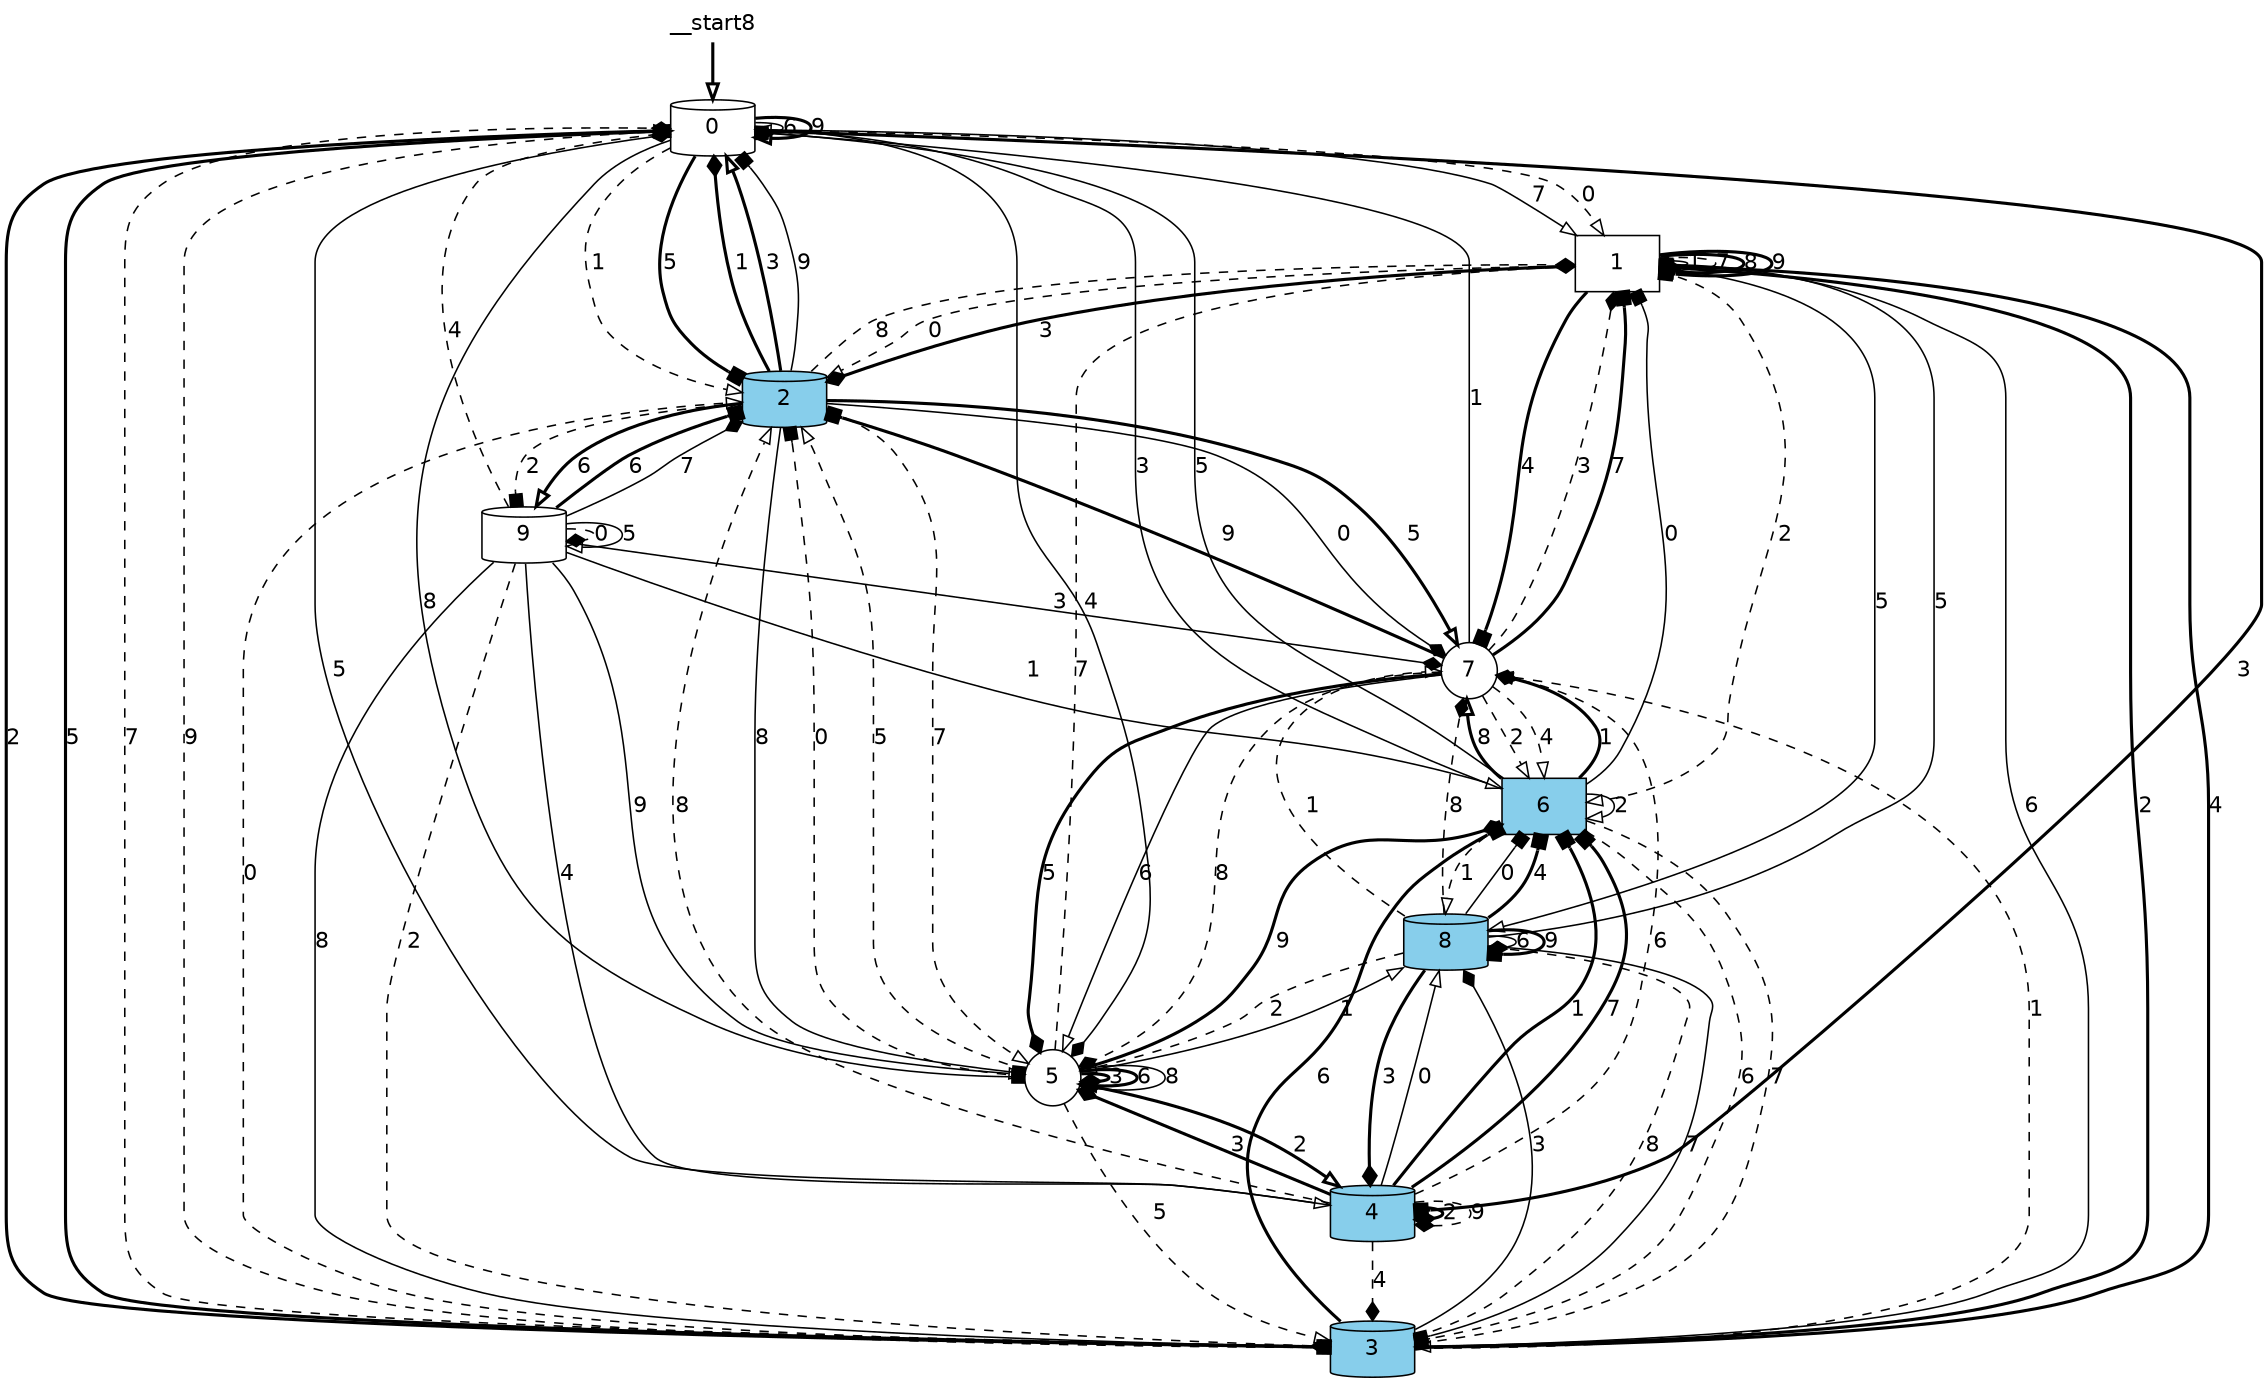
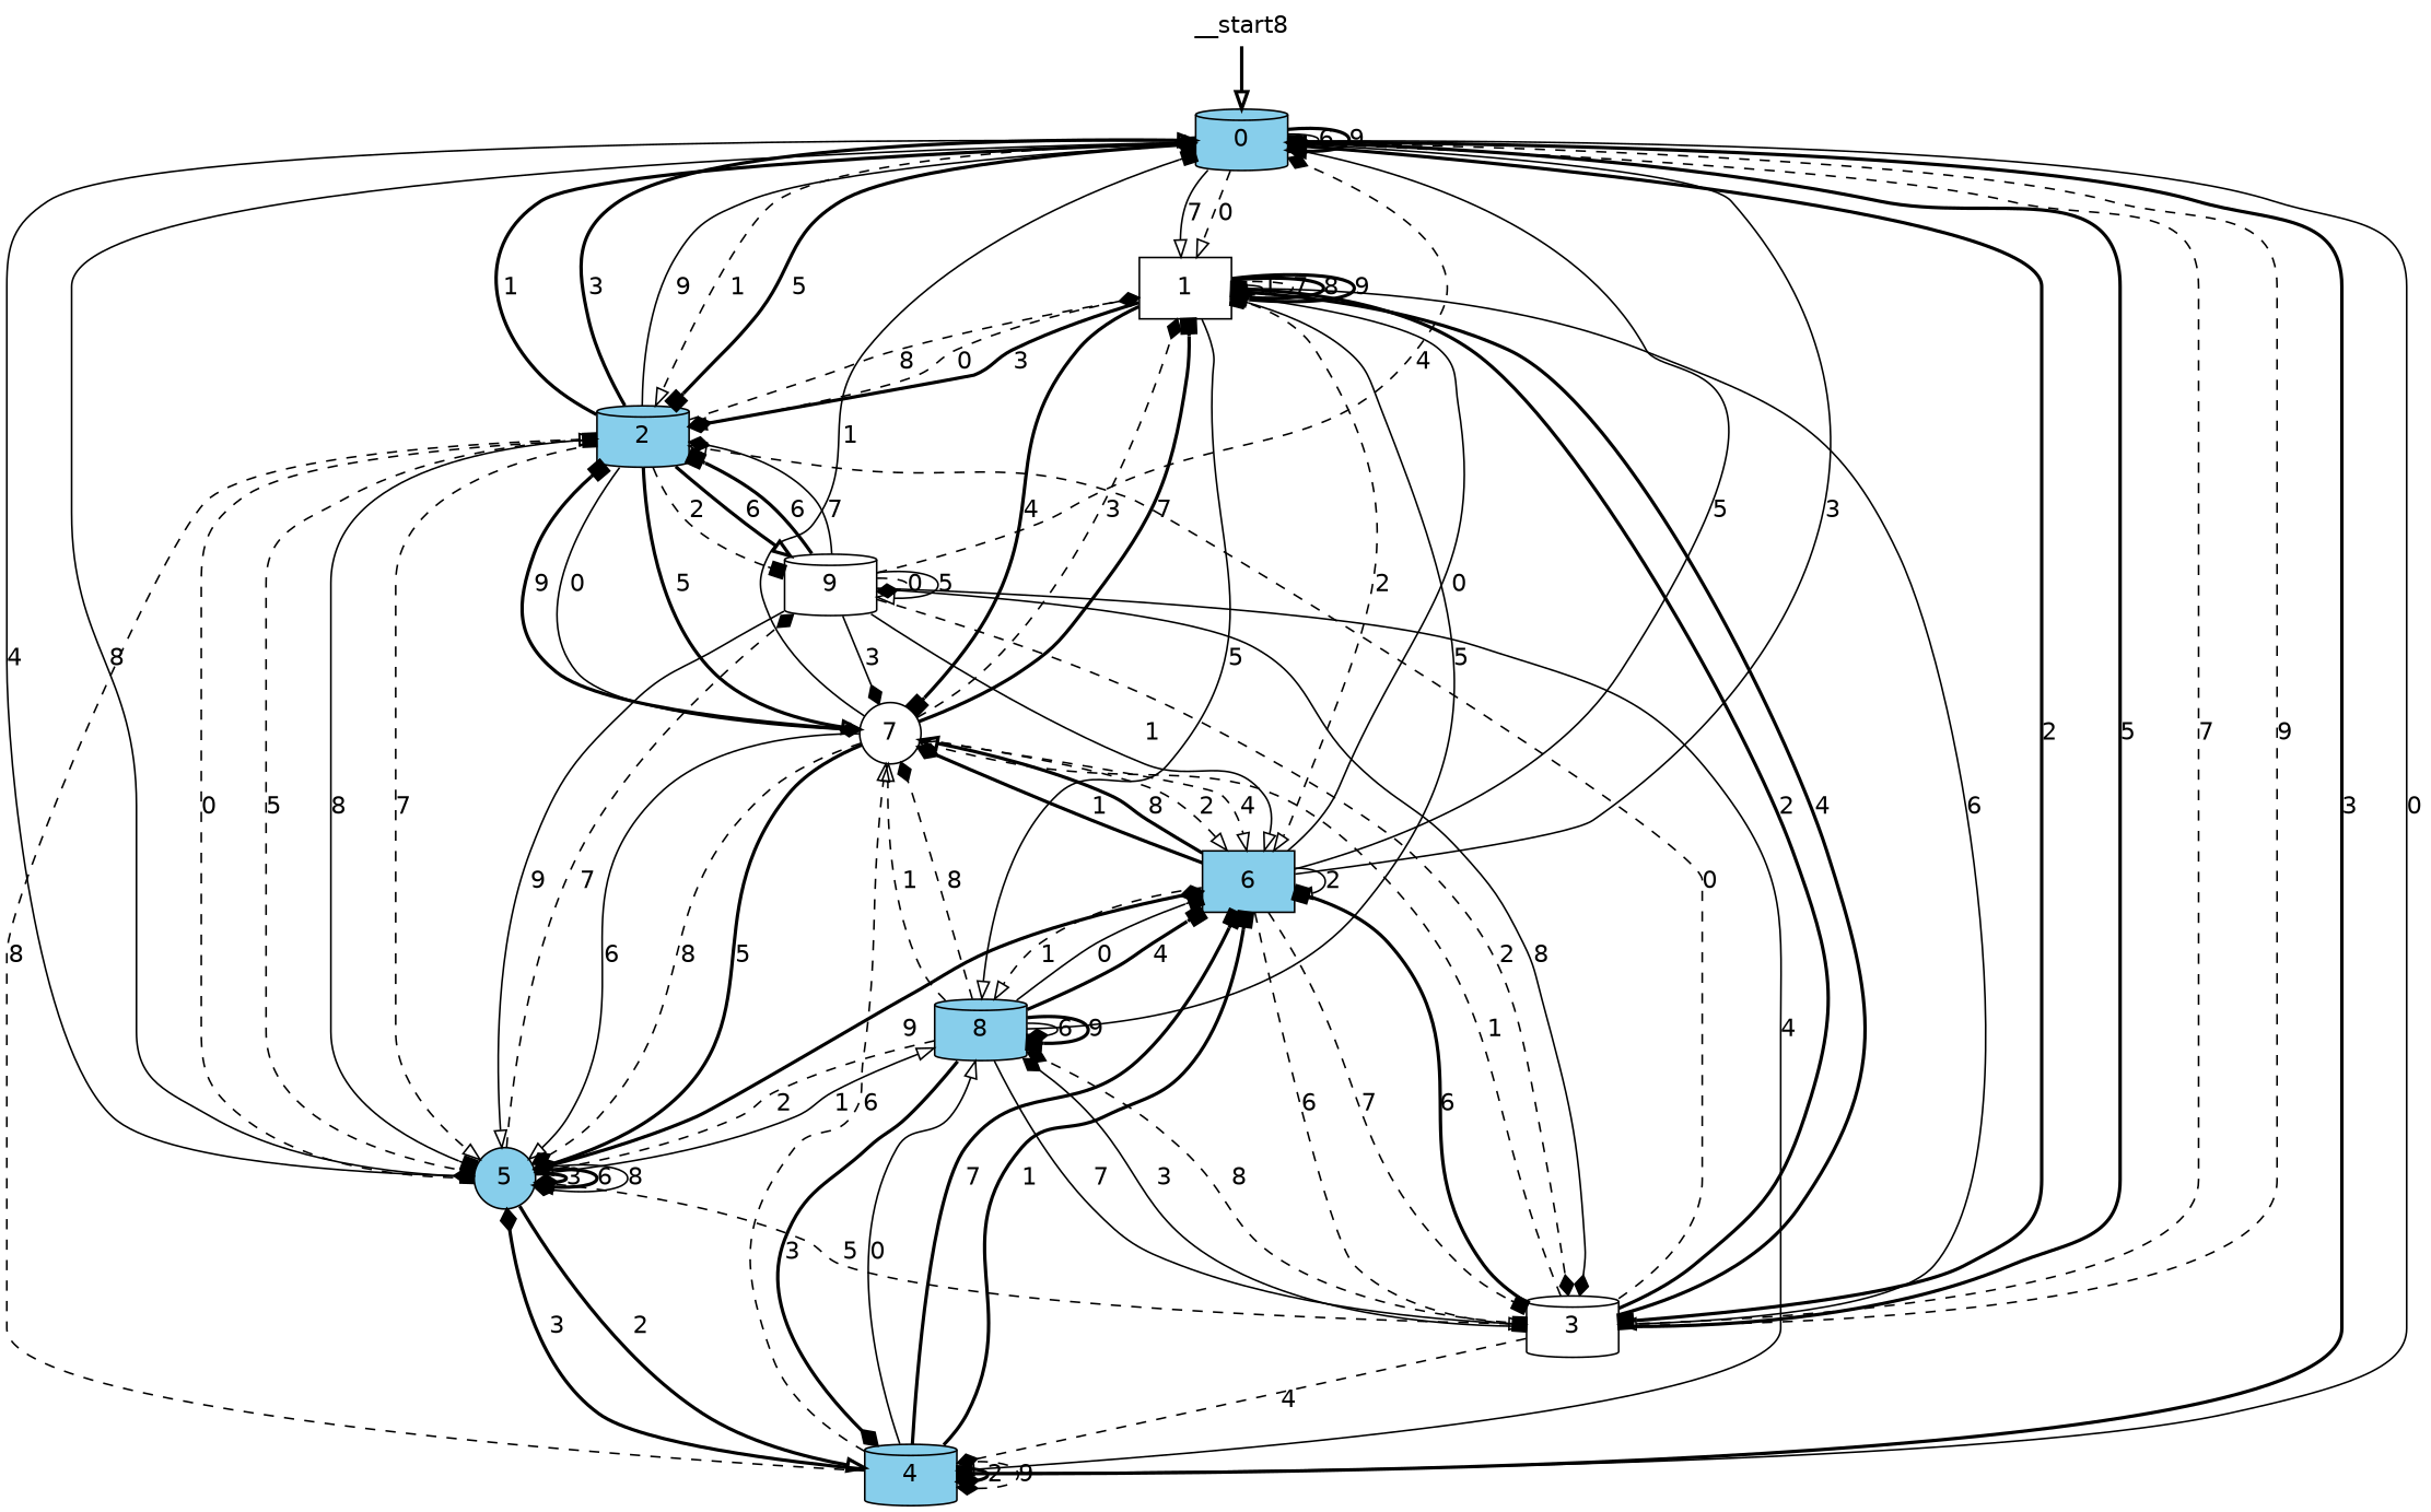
  digraph {
    fontname="DejaVu Sans"
    node [fillcolor=white fontname="DejaVu Sans" shape=cylinder style=filled]
    edge [arrowhead=onormal fontname="DejaVu Sans" style=bold]
-   n1 [label=0]
+   n1 [fillcolor=skyblue label=0]
    n2 [label=1 shape=box]
    n3 [fillcolor=skyblue label=2]
-   n4 [fillcolor=skyblue label=3]
+   n4 [label=3]
    n5 [fillcolor=skyblue label=4]
-   n6 [label=5 shape=circle]
+   n6 [fillcolor=skyblue label=5 shape=circle]
    n7 [fillcolor=skyblue label=6 shape=box]
    n8 [label=7 shape=circle]
    n9 [fillcolor=skyblue label=8]
    n10 [label=9]
    n11 [height=0 label=__start8 shape=none width=0]
    n1 -> n1 [arrowhead=box label=6 style=solid]
    n1 -> n1 [label=9]
    n1 -> n2 [label=0 style=dashed]
    n1 -> n2 [label=7 style=solid]
    n1 -> n3 [label=1 style=dashed]
    n1 -> n3 [arrowhead=box label=5]
    n1 -> n4 [arrowhead=box label=2]
    n1 -> n5 [arrowhead=box label=3]
    n1 -> n6 [arrowhead=diamond label=4 style=solid]
    n1 -> n6 [arrowhead=box label=8 style=solid]
    n2 -> n2 [arrowhead=diamond label=1 style=solid]
    n2 -> n2 [arrowhead=diamond label=7 style=dashed]
    n2 -> n2 [arrowhead=box label=8]
    n2 -> n2 [arrowhead=box label=9]
    n2 -> n3 [label=0 style=dashed]
    n2 -> n3 [arrowhead=diamond label=3]
    n2 -> n4 [label=6 style=solid]
    n2 -> n7 [label=2 style=dashed]
    n2 -> n8 [arrowhead=box label=4]
    n2 -> n9 [label=5 style=solid]
    n3 -> n1 [arrowhead=diamond label=1]
    n3 -> n1 [label=3]
    n3 -> n1 [arrowhead=box label=9 style=solid]
    n3 -> n2 [arrowhead=diamond label=8 style=dashed]
    n3 -> n6 [label=7 style=dashed]
    n3 -> n6 [arrowhead=box label=8 style=solid]
    n3 -> n8 [arrowhead=diamond label=0 style=solid]
    n3 -> n8 [label=5]
    n3 -> n10 [arrowhead=box label=2 style=dashed]
    n3 -> n10 [label=6]
    n4 -> n1 [label=5]
    n4 -> n1 [arrowhead=diamond label=7 style=dashed]
    n4 -> n1 [arrowhead=box label=9 style=dashed]
    n4 -> n2 [arrowhead=box label=2]
    n4 -> n2 [arrowhead=box label=4]
    n4 -> n3 [label=0 style=dashed]
    n4 -> n7 [arrowhead=box label=6]
    n4 -> n8 [label=1 style=dashed]
    n4 -> n9 [arrowhead=diamond label=3 style=solid]
    n4 -> n9 [arrowhead=diamond label=8 style=dashed]
-   n5 -> n1 [arrowhead=diamond label=5 style=solid]
+   n5 -> n1 [arrowhead=diamond label=0 style=solid]
    n5 -> n3 [label=8 style=dashed]
-   n5 -> n4 [arrowhead=diamond label=4 style=dashed]
+   n4 -> n5 [arrowhead=diamond label=4 style=dashed]
    n5 -> n5 [arrowhead=diamond label=2]
    n5 -> n5 [arrowhead=diamond label=9 style=dashed]
    n5 -> n6 [arrowhead=diamond label=3]
    n5 -> n7 [arrowhead=box label=1]
    n5 -> n7 [arrowhead=box label=7]
    n5 -> n8 [label=6 style=dashed]
    n5 -> n9 [label=0 style=solid]
    n6 -> n3 [arrowhead=box label=0 style=dashed]
    n6 -> n3 [label=5 style=dashed]
    n6 -> n4 [label=5 style=dashed]
    n6 -> n5 [label=2]
    n6 -> n6 [arrowhead=diamond label=3]
    n6 -> n6 [label=6]
    n6 -> n6 [arrowhead=diamond label=8 style=solid]
    n6 -> n7 [arrowhead=diamond label=9]
    n6 -> n9 [label=1 style=solid]
-   n6 -> n2 [arrowhead=diamond label=7 style=dashed]
+   n6 -> n10 [arrowhead=diamond label=7 style=dashed]
    n7 -> n1 [label=3 style=solid]
    n7 -> n1 [arrowhead=diamond label=5 style=solid]
    n7 -> n2 [arrowhead=box label=0 style=solid]
    n7 -> n4 [arrowhead=box label=6 style=dashed]
    n7 -> n4 [arrowhead=box label=7 style=dashed]
    n7 -> n7 [label=2 style=solid]
    n7 -> n8 [arrowhead=diamond label=1]
    n7 -> n8 [label=8]
    n7 -> n9 [label=1 style=dashed]
    n8 -> n1 [arrowhead=box label=1 style=solid]
    n8 -> n2 [arrowhead=diamond label=3 style=dashed]
    n8 -> n2 [arrowhead=box label=7]
    n8 -> n3 [arrowhead=box label=9]
    n8 -> n6 [arrowhead=diamond label=5]
    n8 -> n6 [label=6 style=solid]
    n8 -> n6 [arrowhead=diamond label=8 style=dashed]
    n8 -> n7 [label=2 style=dashed]
    n8 -> n7 [label=4 style=dashed]
    n9 -> n2 [arrowhead=box label=5 style=solid]
    n9 -> n4 [arrowhead=box label=7 style=solid]
    n9 -> n5 [arrowhead=diamond label=3]
    n9 -> n6 [label=2 style=dashed]
    n9 -> n7 [arrowhead=box label=0 style=solid]
    n9 -> n7 [arrowhead=box label=4]
    n9 -> n8 [label=1 style=dashed]
    n9 -> n8 [arrowhead=diamond label=8 style=dashed]
    n9 -> n9 [arrowhead=diamond label=6 style=solid]
    n9 -> n9 [arrowhead=box label=9]
    n10 -> n1 [arrowhead=diamond label=4 style=dashed]
    n10 -> n3 [arrowhead=box label=6]
    n10 -> n3 [arrowhead=diamond label=7 style=solid]
    n10 -> n4 [arrowhead=diamond label=2 style=dashed]
    n10 -> n4 [arrowhead=diamond label=8 style=solid]
    n10 -> n5 [label=4 style=solid]
    n10 -> n6 [label=9 style=solid]
    n10 -> n7 [label=1 style=solid]
    n10 -> n8 [arrowhead=diamond label=3 style=solid]
    n10 -> n10 [arrowhead=diamond label=0 style=dashed]
    n10 -> n10 [label=5 style=solid]
    n11 -> n1
  }
